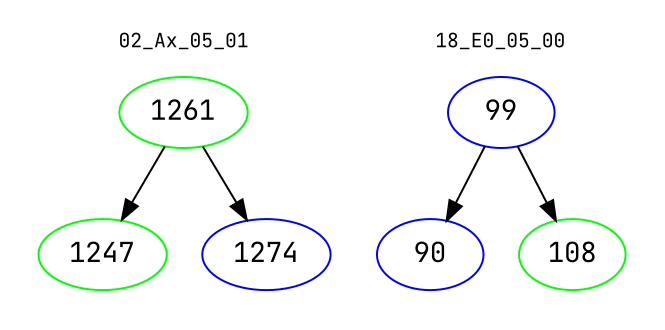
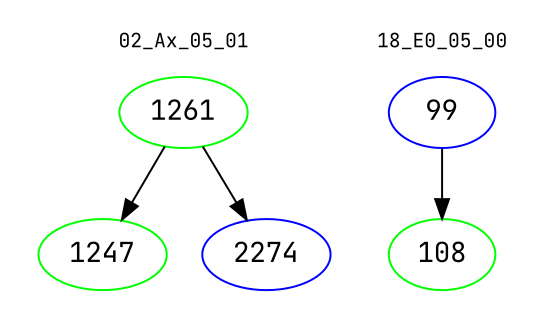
  digraph {
    fontname="JetBrains Mono"
    node [color=green fontname="JetBrains Mono"]
    edge [color=black fontname="JetBrains Mono"]
    n1 [label=1261]
    n2 [label=1247]
-   n3 [color=blue label=1274]
+   n3 [color=blue label=2274]
    n4 [color=blue label=99]
-   n5 [color=blue label=90]
    n6 [label=108]
    subgraph cluster_1 {
      color=white
      fontsize=10
      label="02_Ax_05_01"
      n1
      n2
      n3
    }
    subgraph cluster_2 {
      color=white
      fontsize=10
      label="18_E0_05_00"
      n4
-     n5
      n6
    }
    n1 -> n2
    n1 -> n3
-   n4 -> n5
    n4 -> n6
  }
